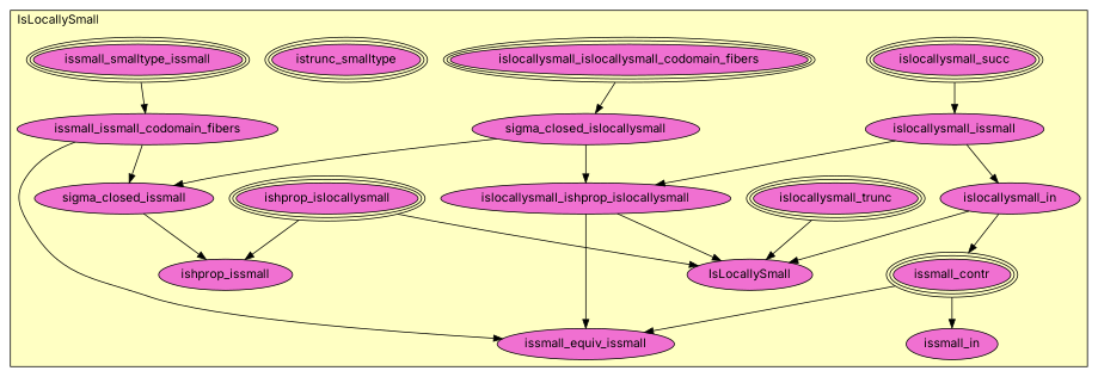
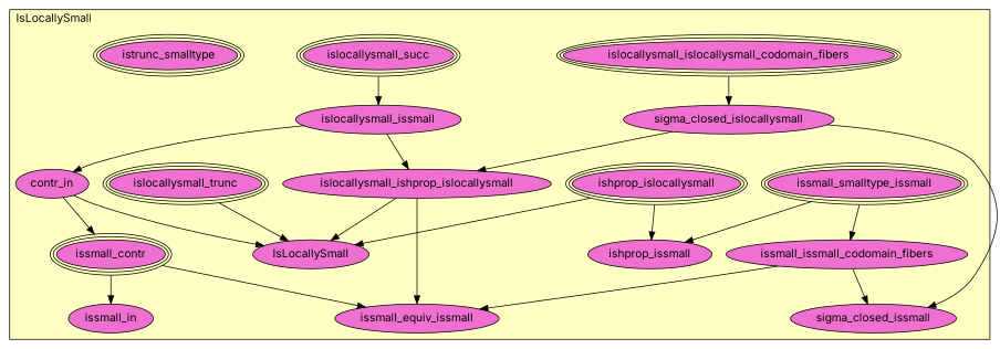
  digraph {
    fontname=Inter
    node [fillcolor="#F070D1" fontname=Inter style=filled]
    edge [fontname=Inter]
    n1 [label=islocallysmall_trunc peripheries=3]
    n2 [label=islocallysmall_islocallysmall_codomain_fibers peripheries=3]
    n3 [label=sigma_closed_islocallysmall]
    n4 [label=islocallysmall_succ peripheries=3]
    n5 [label=islocallysmall_issmall]
    n6 [label=islocallysmall_ishprop_islocallysmall]
-   n7 [label=islocallysmall_in]
+   n7 [label=contr_in]
    n8 [label=ishprop_islocallysmall peripheries=3]
    n9 [label=IsLocallySmall]
    n10 [label=istrunc_smalltype peripheries=3]
    n11 [label=issmall_smalltype_issmall peripheries=3]
    n12 [label=issmall_contr peripheries=3]
    n13 [label=issmall_issmall_codomain_fibers]
    n14 [label=sigma_closed_issmall]
    n15 [label=issmall_equiv_issmall]
    n16 [label=issmall_in]
    n17 [label=ishprop_issmall]
    subgraph cluster_1 {
      fillcolor="#FFFFC3"
      label=IsLocallySmall
      labeljust=l
      style=filled
      n1
      n2
      n3
      n4
      n5
      n6
      n7
      n8
      n9
      n10
      n11
      n12
      n13
      n14
      n15
      n16
      n17
    }
    n1 -> n9
    n2 -> n3
    n3 -> n6
    n3 -> n14
    n4 -> n5
    n5 -> n6
    n5 -> n7
    n6 -> n9
    n6 -> n15
    n7 -> n9
    n7 -> n12
    n8 -> n9
    n8 -> n17
    n11 -> n13
-   n14 -> n17
+   n11 -> n17
    n12 -> n15
    n12 -> n16
    n13 -> n14
    n13 -> n15
  }
